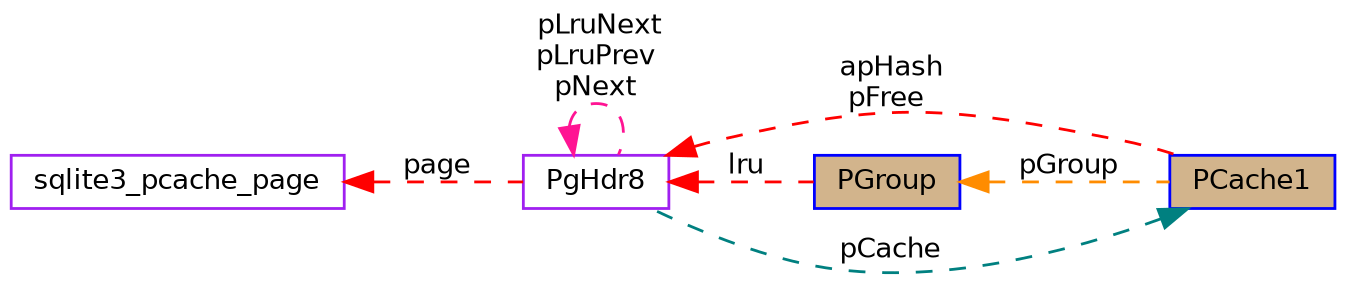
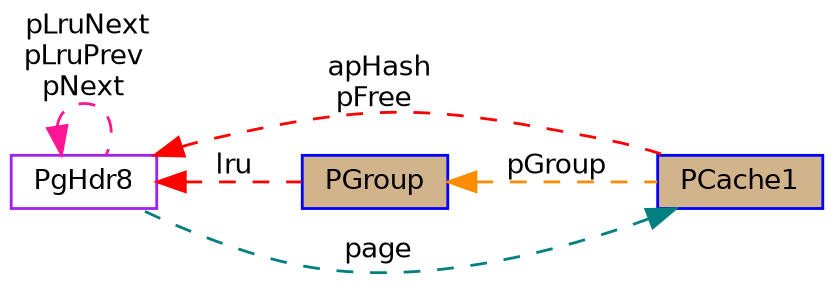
  digraph {
    rankdir=LR
    node [color=purple fillcolor=white fontname=Helvetica fontsize=10 shape=record style=filled]
    edge [color=red dir=back fontname=Helvetica fontsize=10 labelfontname=Helvetica labelfontsize=10 style=dashed]
    n1 [fontcolor=black height=0.2 label=PgHdr8 width=0.4]
    n2 [color=blue fillcolor=tan height=0.2 label=PCache1 width=0.4]
    n3 [color=blue fillcolor=tan height=0.2 label=PGroup width=0.4]
-   n4 [height=0.2 label=sqlite3_pcache_page width=0.4]
    n1 -> n1 [color=deeppink label=" pLruNext\npLruPrev\npNext"]
    n1 -> n2 [label=" apHash\npFree"]
    n1 -> n3 [label=" lru"]
-   n2 -> n1 [color=teal label=" pCache"]
+   n2 -> n1 [color=teal label=" page"]
    n3 -> n2 [color=darkorange label=" pGroup"]
-   n4 -> n1 [label=" page"]
  }
